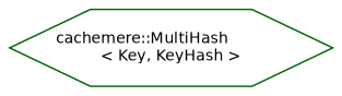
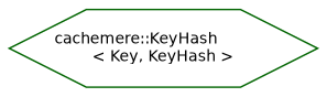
  digraph {
    rankdir=LR
-   n1 [color=darkgreen fillcolor=white fontname=Helvetica fontsize=10 height=0.2 label="cachemere::MultiHash\l\< Key, KeyHash \>" shape=hexagon style=filled width=0.4]
+   n1 [color=darkgreen fillcolor=white fontname=Helvetica fontsize=10 height=0.2 label="cachemere::KeyHash\l\< Key, KeyHash \>" shape=hexagon style=filled width=0.4]
  }
